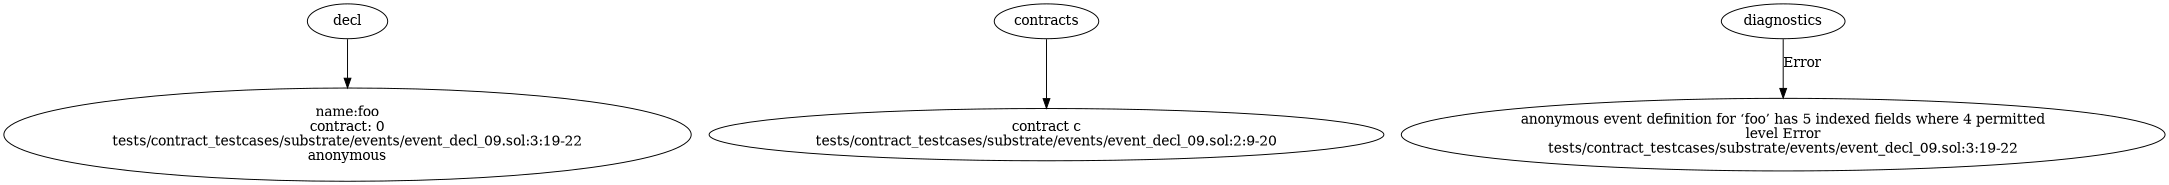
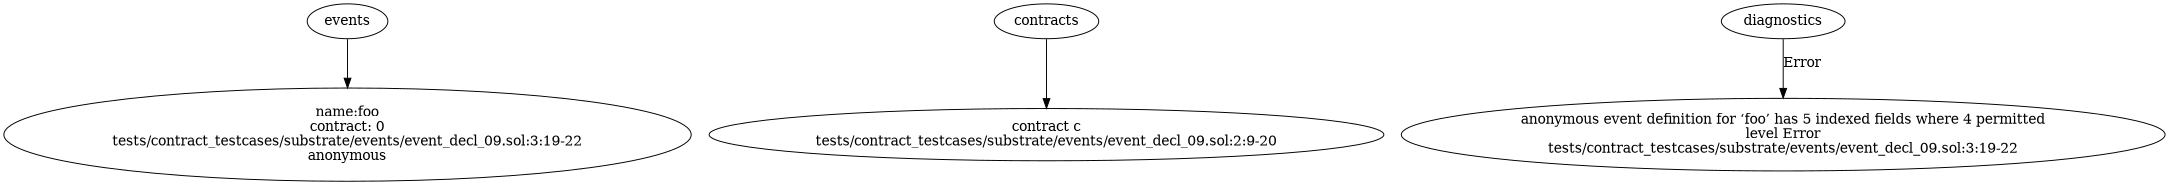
  strict digraph {
    n1 [label="name:foo\ncontract: 0\ntests/contract_testcases/substrate/events/event_decl_09.sol:3:19-22\nanonymous"]
    n2 [label="contract c\ntests/contract_testcases/substrate/events/event_decl_09.sol:2:9-20"]
    n3 [label="anonymous event definition for ‘foo’ has 5 indexed fields where 4 permitted\nlevel Error\ntests/contract_testcases/substrate/events/event_decl_09.sol:3:19-22"]
-   events [label=decl]
+   events
    contracts
    diagnostics
    events -> n1
    contracts -> n2
    diagnostics -> n3 [label=Error]
  }
